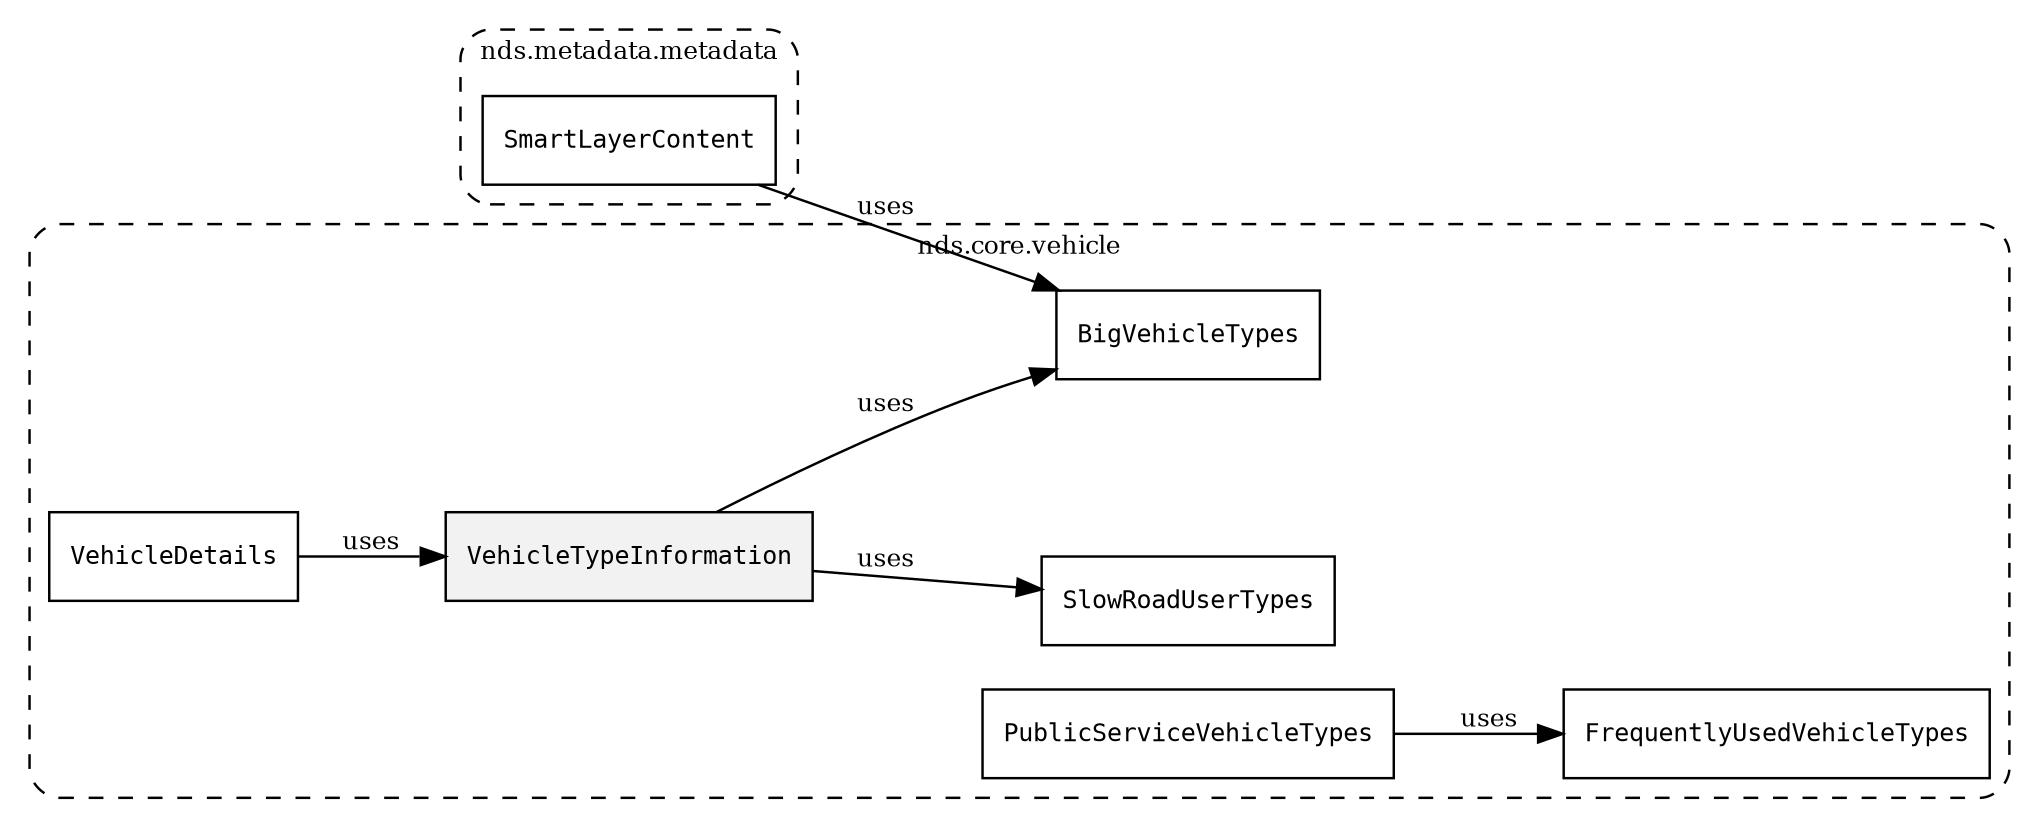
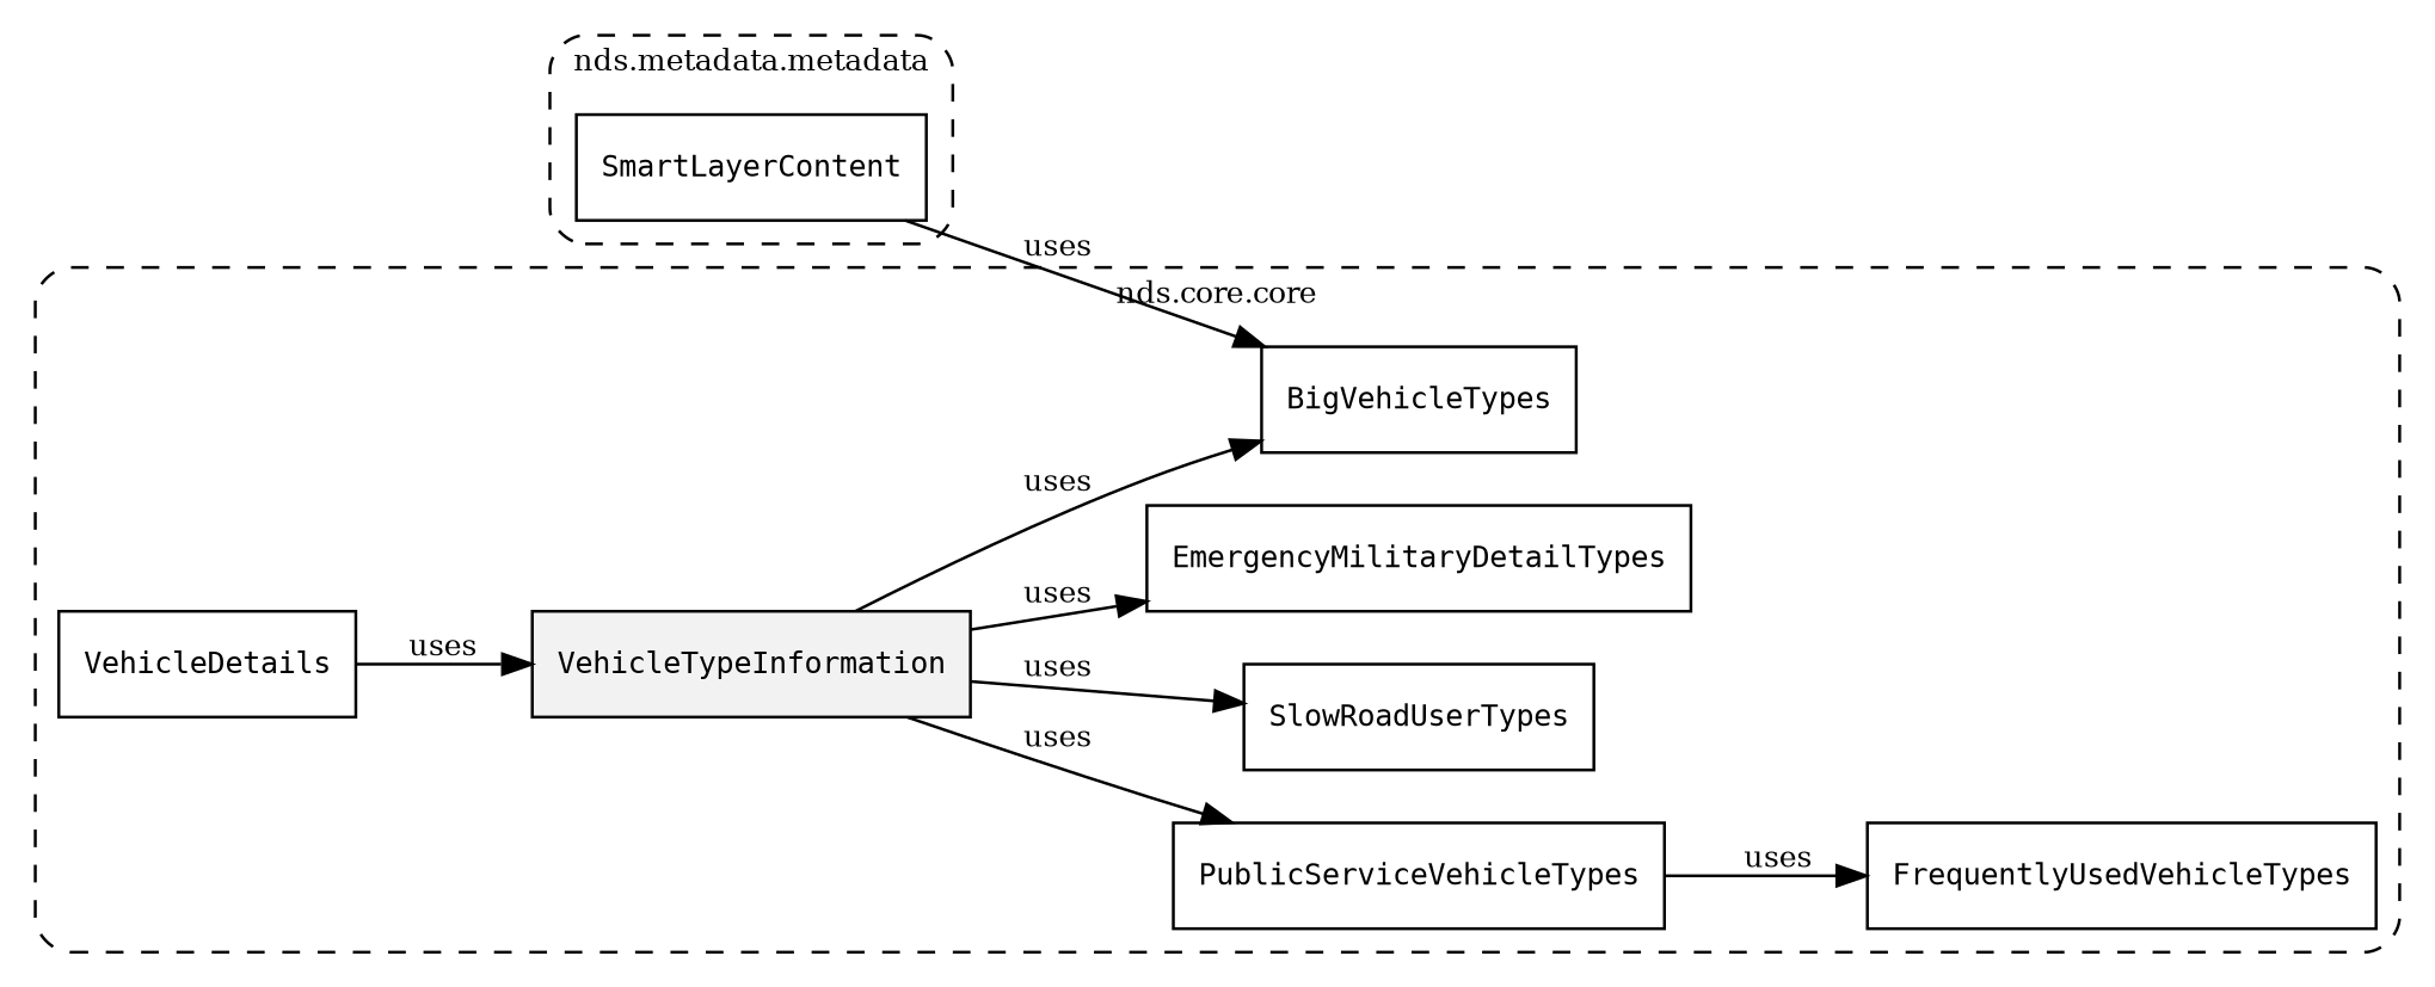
  digraph {
    fontsize=10
    rankdir=LR
    node [fontsize=10 shape=box]
    edge [fontsize=10]
    n1 [fillcolor="#0000000D" label=<<font face="monospace"><table align="center" border="0" cellspacing="0" cellpadding="0"><tr><td href="../../../content/packages/nds.core.vehicle.html#Structure-VehicleTypeInformation" title="Structure defined in nds.core.vehicle">VehicleTypeInformation</td></tr></table></font>> style=filled]
    n2 [label=<<font face="monospace"><table align="center" border="0" cellspacing="0" cellpadding="0"><tr><td href="../../../content/packages/nds.core.vehicle.html#Bitmask-FrequentlyUsedVehicleTypes" title="Bitmask defined in nds.core.vehicle">FrequentlyUsedVehicleTypes</td></tr></table></font>>]
    n3 [label=<<font face="monospace"><table align="center" border="0" cellspacing="0" cellpadding="0"><tr><td href="../../../content/packages/nds.core.vehicle.html#Bitmask-BigVehicleTypes" title="Bitmask defined in nds.core.vehicle">BigVehicleTypes</td></tr></table></font>>]
    n4 [label=<<font face="monospace"><table align="center" border="0" cellspacing="0" cellpadding="0"><tr><td href="../../../content/packages/nds.core.vehicle.html#Bitmask-PublicServiceVehicleTypes" title="Bitmask defined in nds.core.vehicle">PublicServiceVehicleTypes</td></tr></table></font>>]
    n5 [label=<<font face="monospace"><table align="center" border="0" cellspacing="0" cellpadding="0"><tr><td href="../../../content/packages/nds.core.vehicle.html#Bitmask-SlowRoadUserTypes" title="Bitmask defined in nds.core.vehicle">SlowRoadUserTypes</td></tr></table></font>>]
+   n6 [label=<<font face="monospace"><table align="center" border="0" cellspacing="0" cellpadding="0"><tr><td href="../../../content/packages/nds.core.vehicle.html#Bitmask-EmergencyMilitaryDetailTypes" title="Bitmask defined in nds.core.vehicle">EmergencyMilitaryDetailTypes</td></tr></table></font>>]
    n7 [label=<<font face="monospace"><table align="center" border="0" cellspacing="0" cellpadding="0"><tr><td href="../../../content/packages/nds.core.vehicle.html#Structure-VehicleDetails" title="Structure defined in nds.core.vehicle">VehicleDetails</td></tr></table></font>>]
    n8 [label=<<font face="monospace"><table align="center" border="0" cellspacing="0" cellpadding="0"><tr><td href="../../../content/packages/nds.smart.metadata.html#Structure-SmartLayerContent" title="Structure defined in nds.smart.metadata">SmartLayerContent</td></tr></table></font>>]
    subgraph cluster_1 {
-     label="nds.core.vehicle"
+     label="nds.core.core"
      style="dashed, rounded"
      n1
      n2
      n3
      n4
      n5
+     n6
      n7
    }
    subgraph cluster_2 {
      label="nds.metadata.metadata"
      style="dashed, rounded"
      n8
    }
    n1 -> n3 [label=uses]
+   n1 -> n4 [label=uses]
    n1 -> n5 [label=uses]
+   n1 -> n6 [label=uses]
    n4 -> n2 [label=uses]
    n7 -> n1 [label=uses]
    n8 -> n3 [label=uses]
  }
